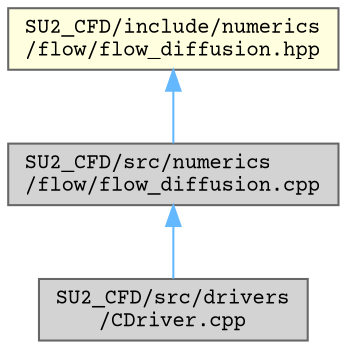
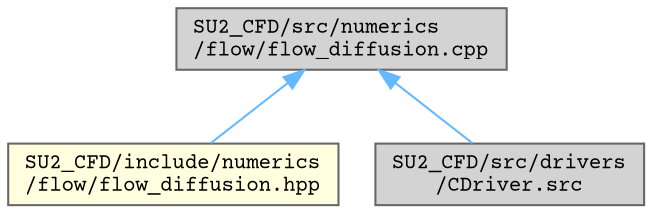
  digraph {
    fontname="Courier Prime"
    node [color=grey40 fillcolor=lightgrey fontname="Courier Prime" fontsize=10 shape=box style=filled]
    edge [color=steelblue1 dir=back fontname="Courier Prime" fontsize=10 labelfontname=Helvetica labelfontsize=10 style=solid]
    n1 [color=gray40 fillcolor=lightyellow fontcolor=black height=0.2 label="SU2_CFD/include/numerics\l/flow/flow_diffusion.hpp" width=0.4]
    n2 [height=0.2 label="SU2_CFD/src/numerics\l/flow/flow_diffusion.cpp" width=0.4]
-   n3 [height=0.2 label="SU2_CFD/src/drivers\l/CDriver.cpp" width=0.4]
-   n1 -> n2
+   n3 [height=0.2 label="SU2_CFD/src/drivers\l/CDriver.src" width=0.4]
+   n2 -> n1
    n2 -> n3
  }
